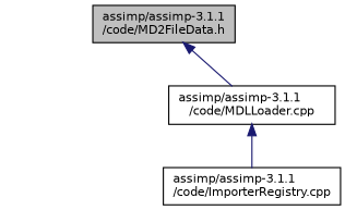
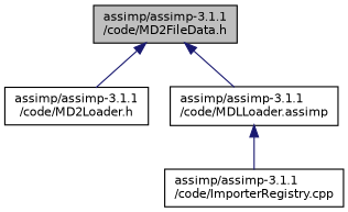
  digraph {
    node [color=black fillcolor=white fontname=Helvetica fontsize=10 shape=record style=filled]
    edge [color=midnightblue dir=back fontname=Helvetica fontsize=10 labelfontname=Helvetica labelfontsize=10 style=solid]
    n1 [fillcolor=grey75 fontcolor=black height=0.2 label="assimp/assimp-3.1.1\l/code/MD2FileData.h" width=0.4]
-   n3 [height=0.2 label="assimp/assimp-3.1.1\l/code/MDLLoader.cpp" width=0.4]
+   n2 [height=0.2 label="assimp/assimp-3.1.1\l/code/MD2Loader.h" width=0.4]
+   n3 [height=0.2 label="assimp/assimp-3.1.1\l/code/MDLLoader.assimp" width=0.4]
    n4 [height=0.2 label="assimp/assimp-3.1.1\l/code/ImporterRegistry.cpp" width=0.4]
+   n1 -> n2
    n1 -> n3
    n3 -> n4
  }
